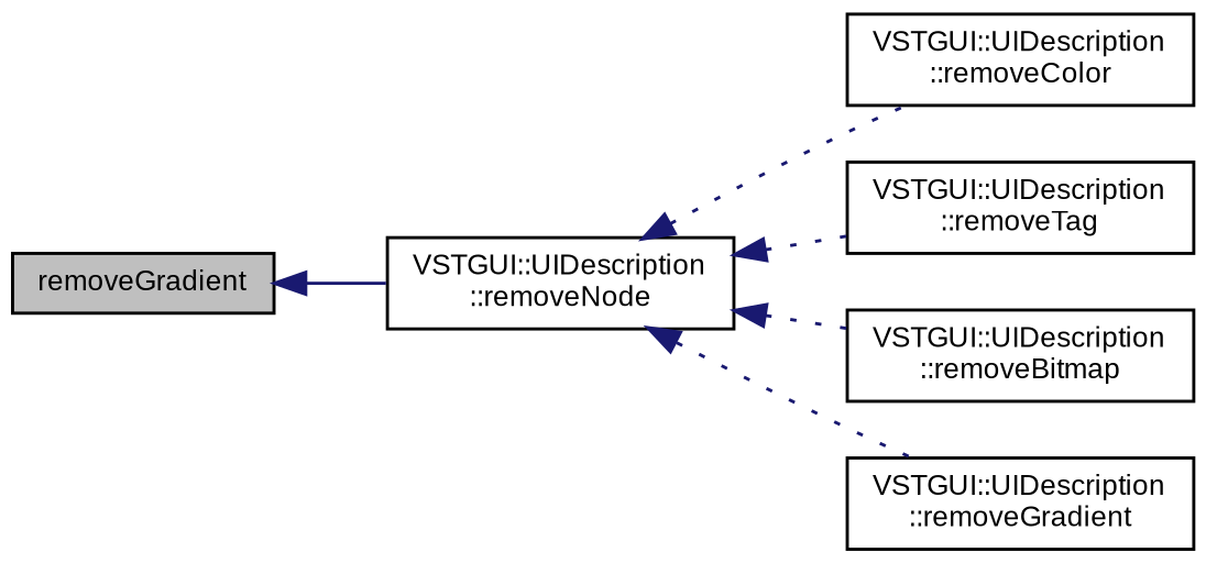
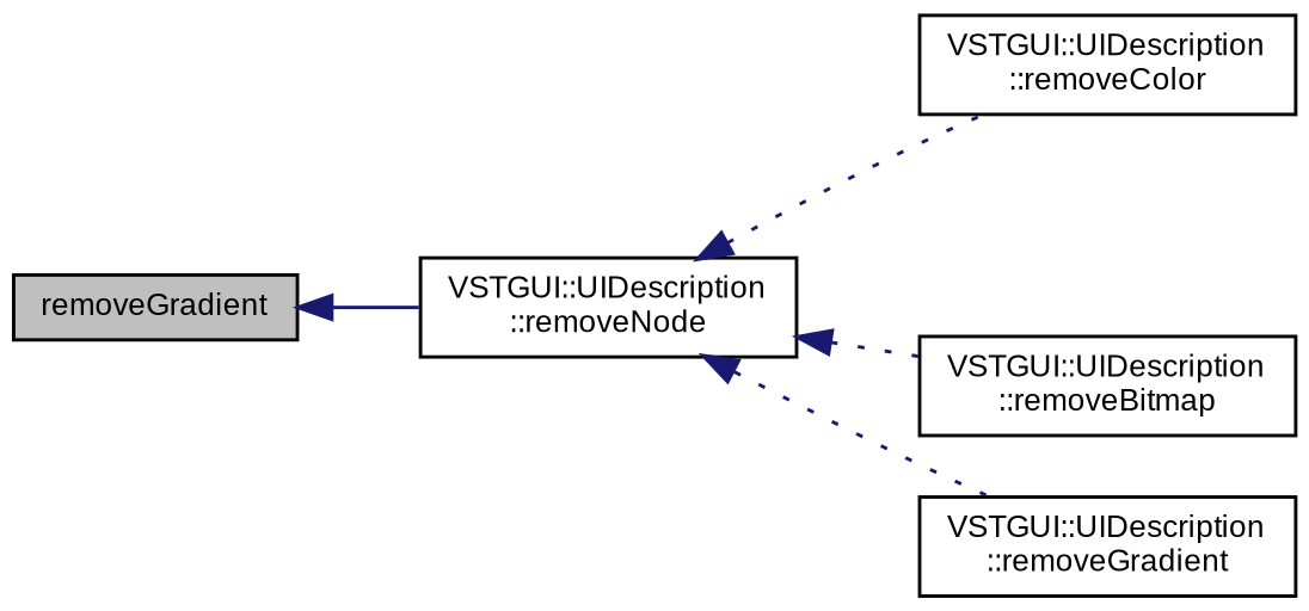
  digraph {
    rankdir=LR
    node [color=black fontname=Arial fontsize=9 shape=record]
    edge [color=midnightblue dir=back fontname=Arial fontsize=9 labelfontname=Arial labelfontsize=9 style=dotted]
    n1 [fillcolor=grey75 fontcolor=black height=0.2 label=removeGradient style=filled width=0.4]
    n2 [height=0.2 label="VSTGUI::UIDescription\l::removeNode" width=0.4]
    n3 [height=0.2 label="VSTGUI::UIDescription\l::removeColor" width=0.4]
-   n4 [height=0.2 label="VSTGUI::UIDescription\l::removeTag" width=0.4]
    n5 [height=0.2 label="VSTGUI::UIDescription\l::removeBitmap" width=0.4]
    n6 [height=0.2 label="VSTGUI::UIDescription\l::removeGradient" width=0.4]
    n1 -> n2 [style=solid]
    n2 -> n3
-   n2 -> n4
    n2 -> n5
    n2 -> n6
  }
